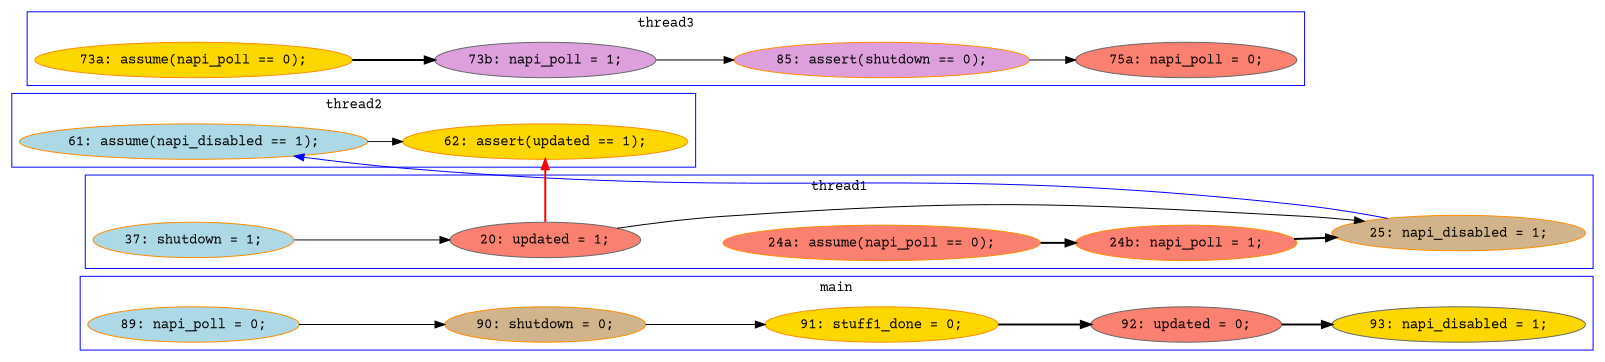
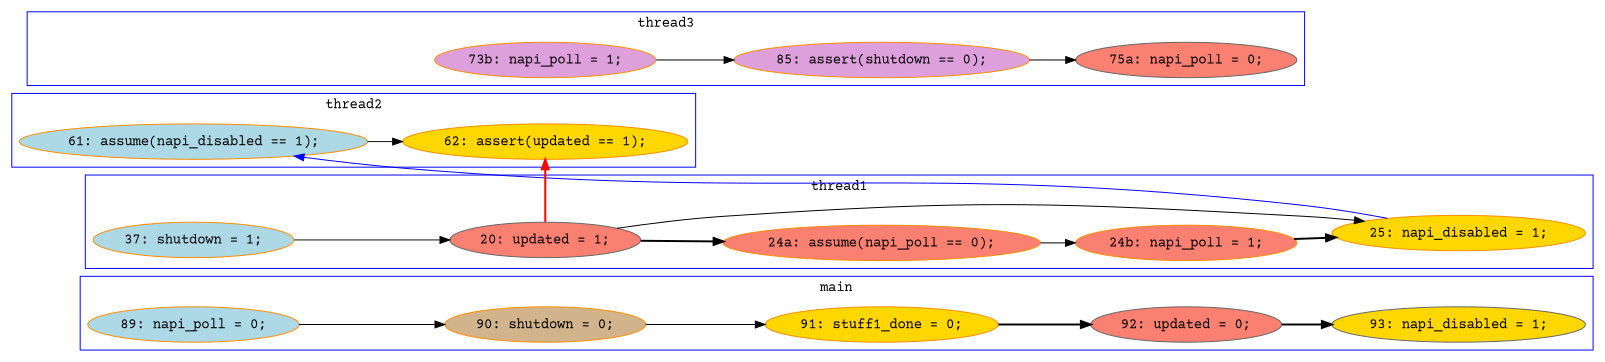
  digraph {
    fontname="Courier Prime"
    rankdir=LR
    node [color=darkorange fillcolor=salmon fontname="Courier Prime" style=filled]
    edge [color=black fontname="Courier Prime" style=solid]
    n1 [color=gray40 label="92: updated = 0;"]
    n2 [color=gray40 fillcolor=gold label="93: napi_disabled = 1;"]
    n3 [fillcolor=lightblue label="89: napi_poll = 0;"]
    n4 [fillcolor=tan label="90: shutdown = 0;"]
    n5 [fillcolor=gold label="91: stuff1_done = 0;"]
    n6 [label="24a: assume(napi_poll == 0);"]
    n7 [label="24b: napi_poll = 1;"]
-   n8 [fillcolor=tan label="25: napi_disabled = 1;"]
+   n8 [fillcolor=gold label="25: napi_disabled = 1;"]
    n9 [color=gray40 label="20: updated = 1;"]
    n10 [fillcolor=lightblue label="37: shutdown = 1;"]
    n11 [fillcolor=gold label="62: assert(updated == 1);"]
    n12 [fillcolor=lightblue label="61: assume(napi_disabled == 1);"]
-   n13 [color=gray40 fillcolor=plum label="73b: napi_poll = 1;"]
+   n13 [fillcolor=plum label="73b: napi_poll = 1;"]
    n14 [fillcolor=plum label="85: assert(shutdown == 0);"]
    n15 [color=gray40 label="75a: napi_poll = 0;"]
-   n16 [fillcolor=gold label="73a: assume(napi_poll == 0);"]
    subgraph cluster_1 {
      color=blue
      label=main
      n1
      n2
      n3
      n4
      n5
    }
    subgraph cluster_2 {
      color=blue
      label=thread1
      n6
      n7
      n8
      n9
      n10
    }
    subgraph cluster_3 {
      color=blue
      label=thread2
      n11
      n12
    }
    subgraph cluster_4 {
      color=blue
      label=thread3
      n13
      n14
      n15
-     n16
    }
    n1 -> n2 [style=bold]
    n3 -> n4
    n4 -> n5
    n5 -> n1 [style=bold]
-   n6 -> n7 [style=bold]
+   n6 -> n7
    n7 -> n8 [style=bold]
    n8 -> n12 [color=Blue constraint=false]
+   n9 -> n6 [style=bold]
    n9 -> n8 [color=Black]
    n9 -> n11 [color=Red constraint=false style=bold]
    n10 -> n9
    n12 -> n11 [color=Black]
    n13 -> n14
    n14 -> n15
-   n16 -> n13 [style=bold]
  }
